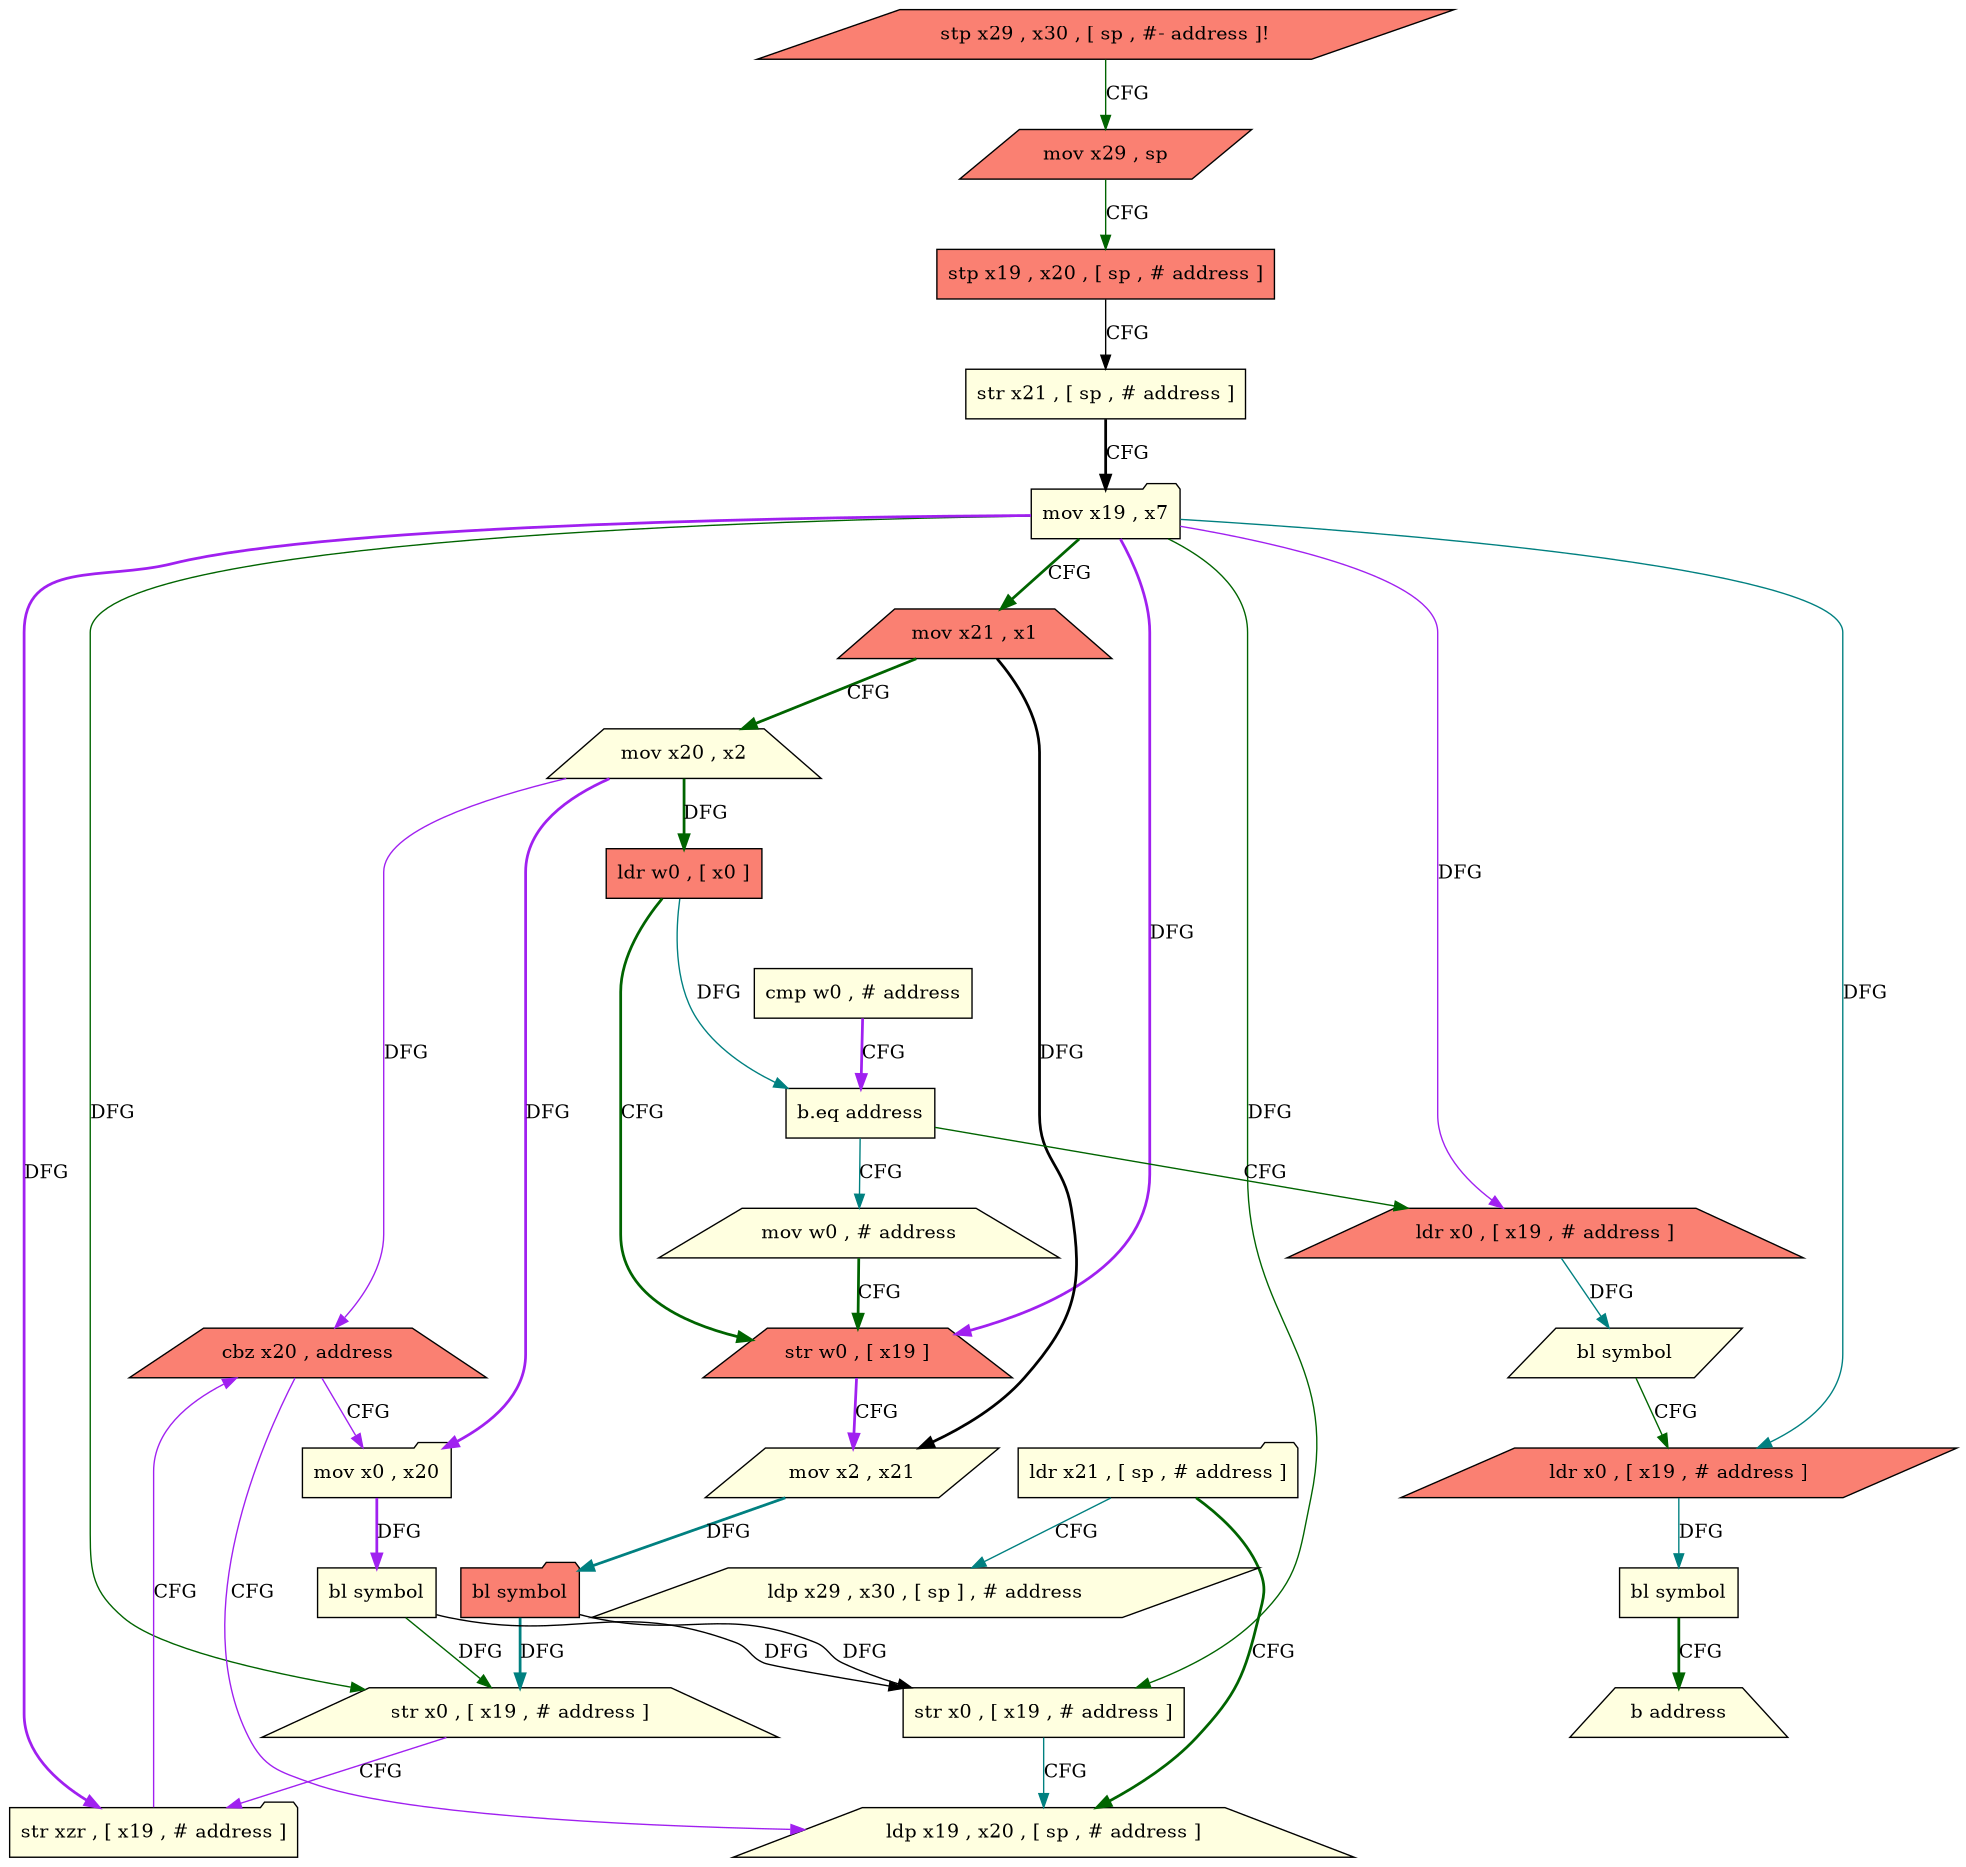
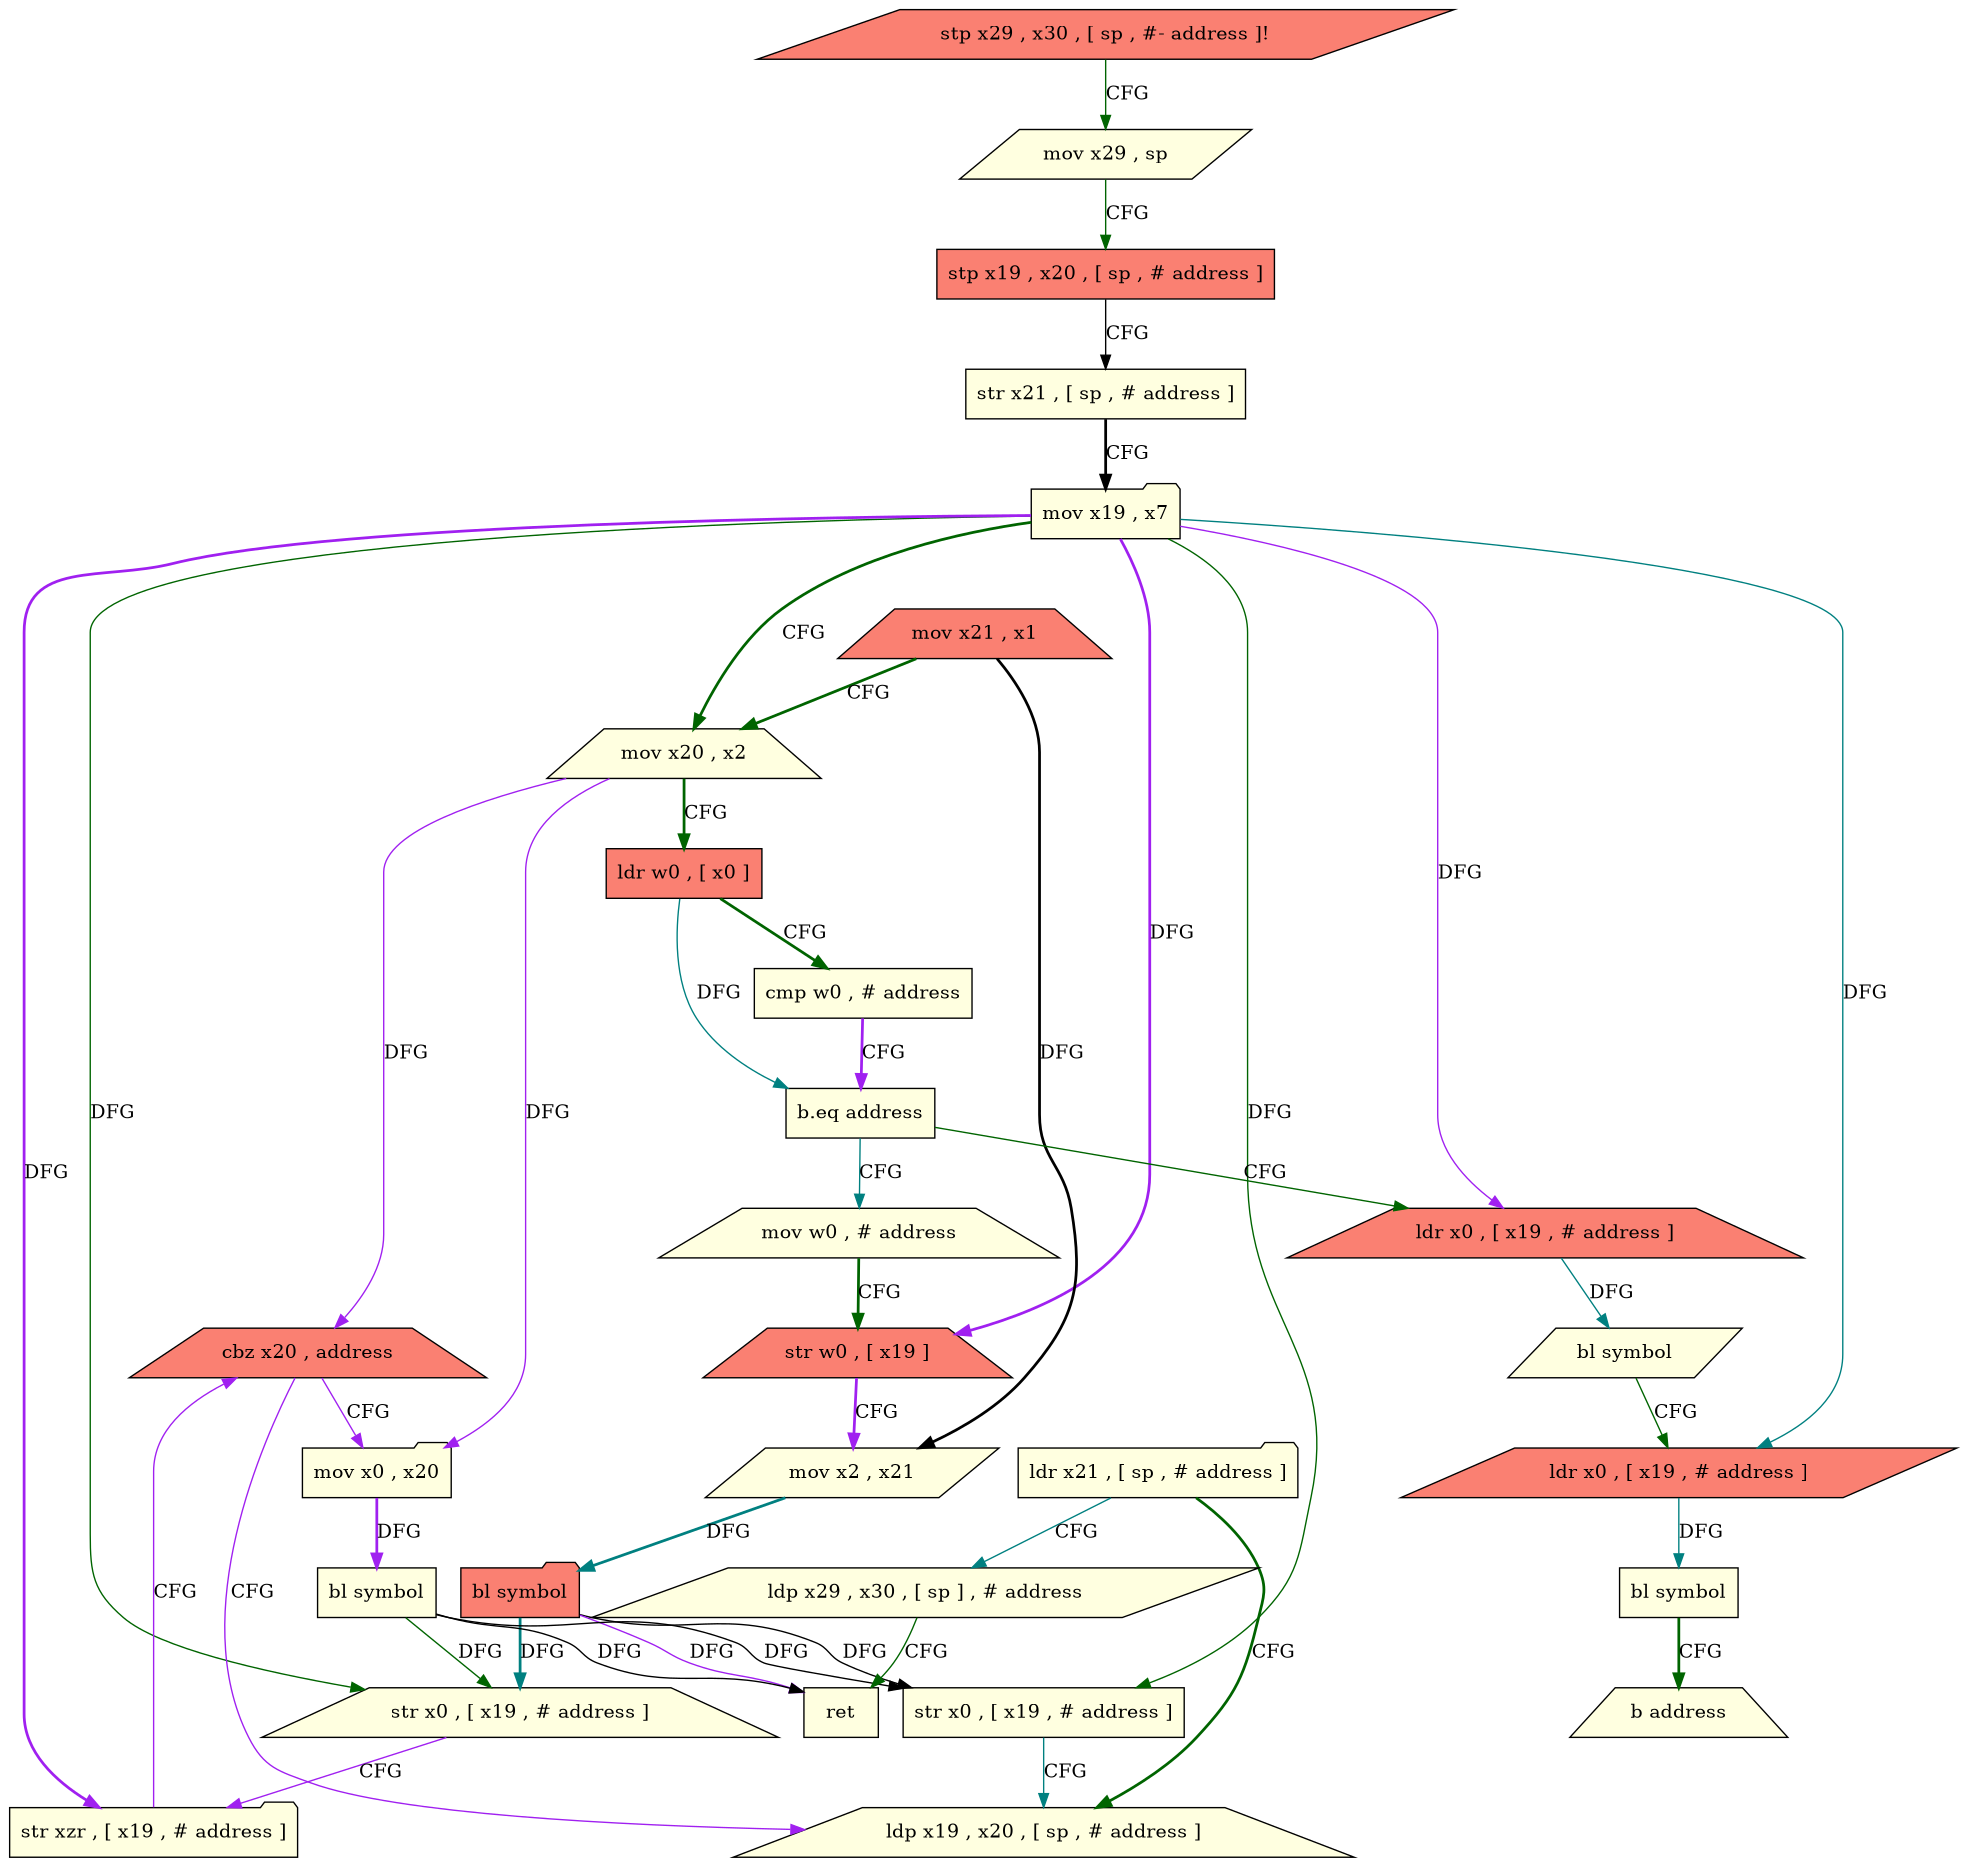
  digraph {
    node [fillcolor=lightyellow shape=box style=filled]
    edge [color=darkgreen style=solid]
    n1 [fillcolor=salmon label="stp x29 , x30 , [ sp , #- address ]!" shape=parallelogram]
-   n2 [fillcolor=salmon label="mov x29 , sp" shape=parallelogram]
+   n2 [label="mov x29 , sp" shape=parallelogram]
    n3 [fillcolor=salmon label="stp x19 , x20 , [ sp , # address ]"]
    n4 [label="str x21 , [ sp , # address ]"]
    n5 [label="mov x19 , x7" shape=folder]
    n6 [fillcolor=salmon label="mov x21 , x1" shape=trapezium]
    n7 [fillcolor=salmon label="ldr x0 , [ x19 , # address ]" shape=trapezium]
    n8 [fillcolor=salmon label="ldr x0 , [ x19 , # address ]" shape=parallelogram]
    n9 [fillcolor=salmon label="str w0 , [ x19 ]" shape=trapezium]
    n10 [label="str x0 , [ x19 , # address ]" shape=trapezium]
    n11 [label="str xzr , [ x19 , # address ]" shape=folder]
    n12 [label="str x0 , [ x19 , # address ]"]
    n13 [label="mov x20 , x2" shape=trapezium]
    n14 [label="mov x2 , x21" shape=parallelogram]
    n15 [label="bl symbol" shape=parallelogram]
    n16 [label="bl symbol"]
    n17 [fillcolor=salmon label="cbz x20 , address" shape=trapezium]
    n18 [label="ldp x19 , x20 , [ sp , # address ]" shape=trapezium]
    n19 [fillcolor=salmon label="ldr w0 , [ x0 ]"]
    n20 [label="mov x0 , x20" shape=folder]
    n21 [fillcolor=salmon label="bl symbol" shape=folder]
    n22 [label="cmp w0 , # address"]
    n23 [label="b.eq address"]
    n24 [label="bl symbol"]
    n25 [label="mov w0 , # address" shape=trapezium]
    n26 [label="b address" shape=trapezium]
+   n27 [label=ret]
    n28 [label="ldr x21 , [ sp , # address ]" shape=folder]
    n29 [label="ldp x29 , x30 , [ sp ] , # address" shape=parallelogram]
    n1 -> n2 [label=CFG]
    n2 -> n3 [label=CFG]
    n3 -> n4 [color=black label=CFG]
    n4 -> n5 [color=black label=CFG style=bold]
-   n5 -> n6 [label=CFG style=bold]
+   n5 -> n13 [label=CFG style=bold]
    n5 -> n7 [color=purple label=DFG]
    n5 -> n8 [color=teal label=DFG]
    n5 -> n9 [color=purple label=DFG style=bold]
    n5 -> n10 [label=DFG]
    n5 -> n11 [color=purple label=DFG style=bold]
    n5 -> n12 [label=DFG]
    n6 -> n13 [label=CFG style=bold]
    n6 -> n14 [color=black label=DFG style=bold]
    n7 -> n15 [color=teal label=DFG]
    n8 -> n16 [color=teal label=DFG]
    n9 -> n14 [color=purple label=CFG style=bold]
    n10 -> n11 [color=purple label=CFG]
    n11 -> n17 [color=purple label=CFG]
    n12 -> n18 [color=teal label=CFG]
    n13 -> n17 [color=purple label=DFG]
-   n13 -> n19 [label=DFG style=bold]
-   n13 -> n20 [color=purple label=DFG style=bold]
+   n13 -> n19 [label=CFG style=bold]
+   n13 -> n20 [color=purple label=DFG]
    n14 -> n21 [color=teal label=DFG style=bold]
    n15 -> n8 [label=CFG]
    n16 -> n26 [label=CFG style=bold]
    n17 -> n18 [color=purple label=CFG]
    n17 -> n20 [color=purple label=CFG]
-   n19 -> n9 [label=CFG style=bold]
+   n19 -> n22 [label=CFG style=bold]
    n19 -> n23 [color=teal label=DFG]
    n20 -> n24 [color=purple label=DFG style=bold]
    n21 -> n10 [color=teal label=DFG style=bold]
    n21 -> n12 [color=black label=DFG]
+   n21 -> n27 [color=purple label=DFG]
    n22 -> n23 [color=purple label=CFG style=bold]
    n23 -> n7 [label=CFG]
    n23 -> n25 [color=teal label=CFG]
    n24 -> n10 [label=DFG]
    n24 -> n12 [color=black label=DFG]
+   n24 -> n27 [color=black label=DFG]
    n25 -> n9 [label=CFG style=bold]
    n28 -> n18 [label=CFG style=bold]
    n28 -> n29 [color=teal label=CFG]
+   n29 -> n27 [label=CFG]
  }
